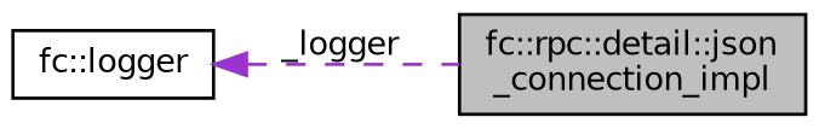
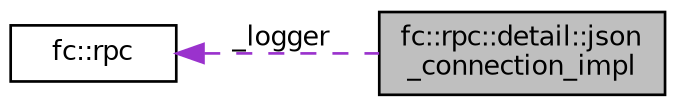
  digraph {
    rankdir=LR
    node [color=black fontname=Helvetica fontsize=10 shape=record style=filled]
    n1 [fillcolor=grey75 fontcolor=black height=0.2 label="fc::rpc::detail::json\l_connection_impl" width=0.4]
-   n2 [fillcolor=white height=0.2 label="fc::logger" width=0.4]
+   n2 [fillcolor=white height=0.2 label="fc::rpc" width=0.4]
    n2 -> n1 [color=darkorchid3 dir=back fontname=Helvetica fontsize=10 label=" _logger" labelfontname=Helvetica labelfontsize=10 style=dashed]
  }
